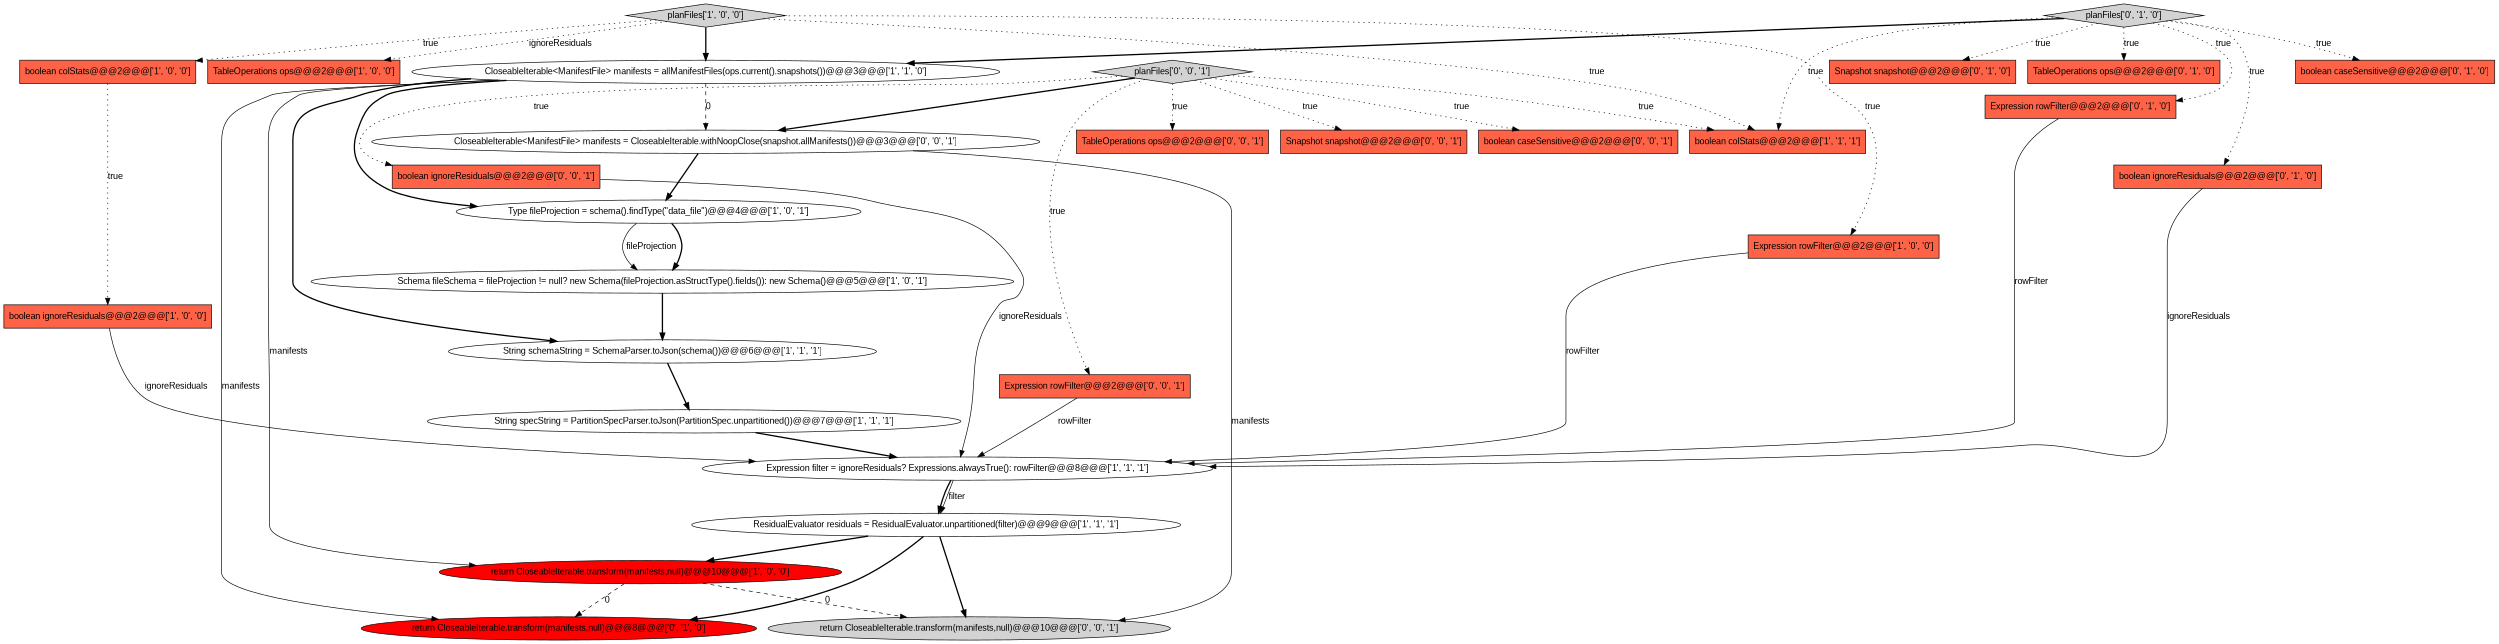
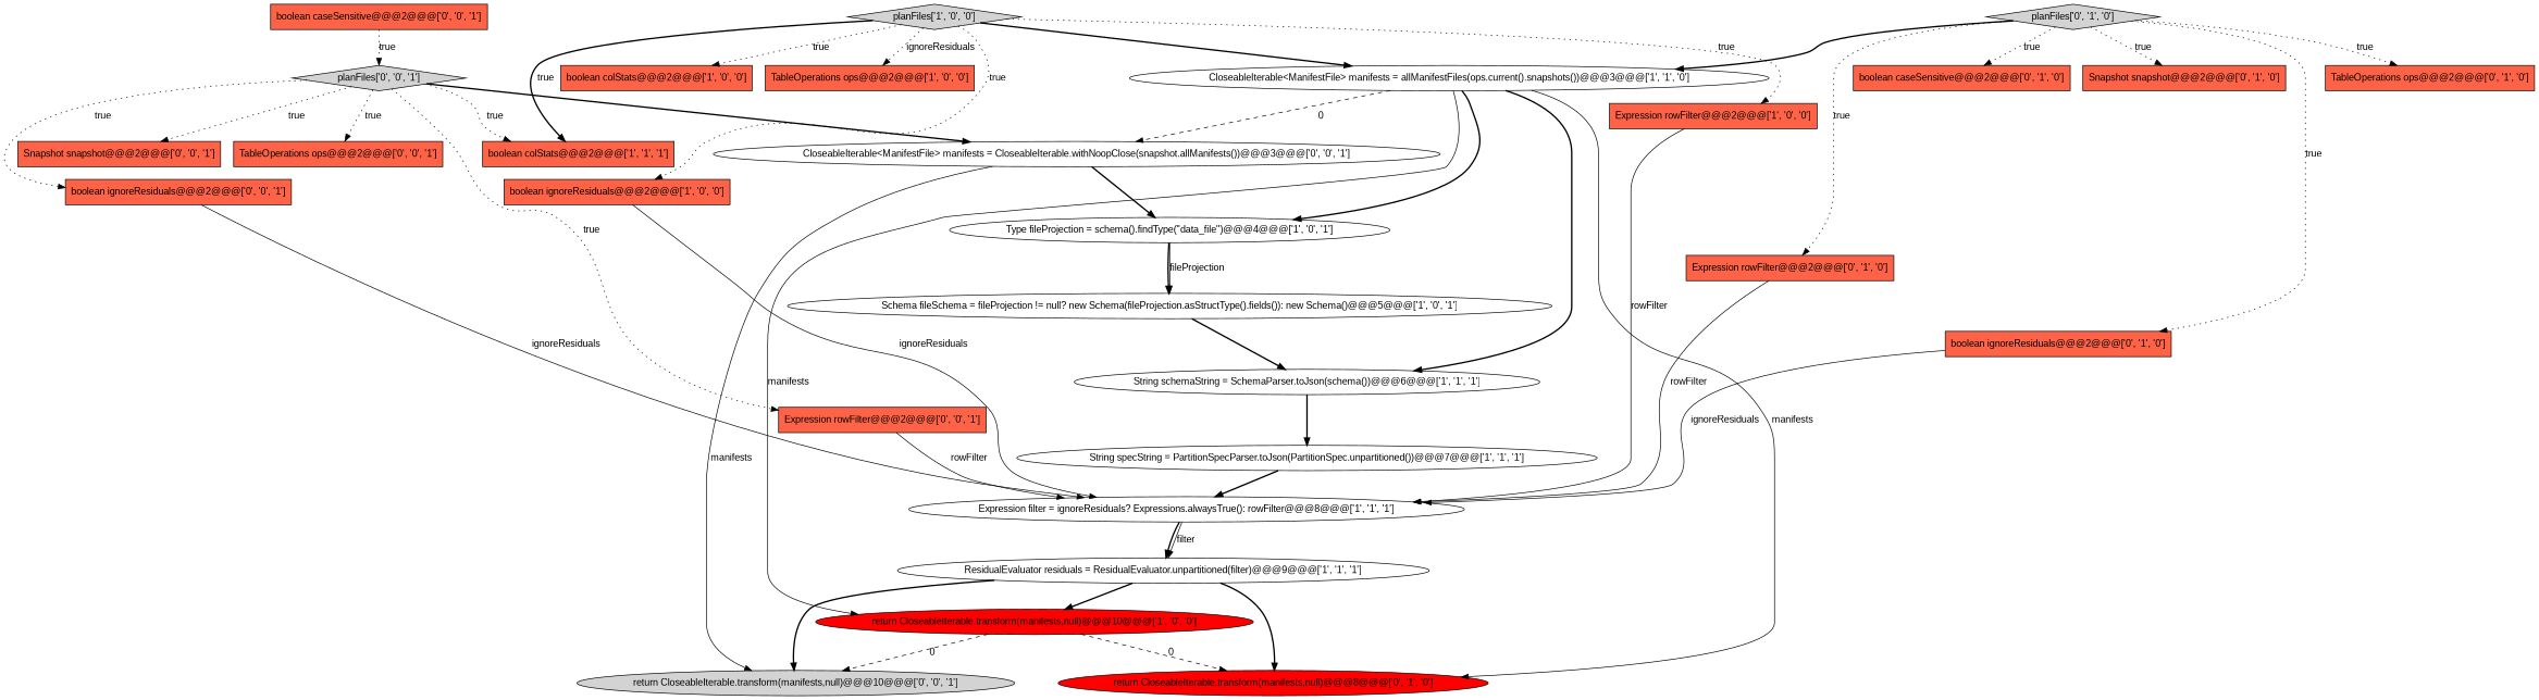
  digraph {
    fontname="Liberation Sans"
    node [fillcolor=tomato fontname="Liberation Sans" shape=box style=filled]
    edge [fontname="Liberation Sans" style=dotted]
    n1 [fillcolor=white label="String schemaString = SchemaParser.toJson(schema())@@@6@@@['1', '1', '1']" shape=ellipse]
    n2 [fillcolor=white label="String specString = PartitionSpecParser.toJson(PartitionSpec.unpartitioned())@@@7@@@['1', '1', '1']" shape=ellipse]
    n3 [fillcolor=white label="Expression filter = ignoreResiduals? Expressions.alwaysTrue(): rowFilter@@@8@@@['1', '1', '1']" shape=ellipse]
    n4 [fillcolor=white label="ResidualEvaluator residuals = ResidualEvaluator.unpartitioned(filter)@@@9@@@['1', '1', '1']" shape=ellipse]
    n5 [label="Expression rowFilter@@@2@@@['1', '0', '0']"]
    n6 [label="boolean ignoreResiduals@@@2@@@['1', '0', '0']"]
    n7 [label="TableOperations ops@@@2@@@['0', '0', '1']"]
    n8 [fillcolor=lightgray label="planFiles['0', '1', '0']" shape=diamond]
    n9 [label="boolean colStats@@@2@@@['1', '1', '1']"]
    n10 [fillcolor=white label="CloseableIterable<ManifestFile> manifests = allManifestFiles(ops.current().snapshots())@@@3@@@['1', '1', '0']" shape=ellipse]
    n11 [label="boolean caseSensitive@@@2@@@['0', '1', '0']"]
    n12 [label="Snapshot snapshot@@@2@@@['0', '1', '0']"]
    n13 [label="Expression rowFilter@@@2@@@['0', '1', '0']"]
    n14 [label="boolean ignoreResiduals@@@2@@@['0', '1', '0']"]
    n15 [label="TableOperations ops@@@2@@@['0', '1', '0']"]
    n16 [fillcolor=red label="return CloseableIterable.transform(manifests,null)@@@10@@@['1', '0', '0']" shape=ellipse]
    n17 [fillcolor=red label="return CloseableIterable.transform(manifests,null)@@@8@@@['0', '1', '0']" shape=ellipse]
    n18 [fillcolor=white label="CloseableIterable<ManifestFile> manifests = CloseableIterable.withNoopClose(snapshot.allManifests())@@@3@@@['0', '0', '1']" shape=ellipse]
    n19 [fillcolor=white label="Type fileProjection = schema().findType(\"data_file\")@@@4@@@['1', '0', '1']" shape=ellipse]
    n20 [fillcolor=lightgray label="return CloseableIterable.transform(manifests,null)@@@10@@@['0', '0', '1']" shape=ellipse]
    n21 [fillcolor=lightgray label="planFiles['0', '0', '1']" shape=diamond]
    n22 [label="Expression rowFilter@@@2@@@['0', '0', '1']"]
    n23 [label="boolean ignoreResiduals@@@2@@@['0', '0', '1']"]
    n24 [label="Snapshot snapshot@@@2@@@['0', '0', '1']"]
    n25 [label="boolean caseSensitive@@@2@@@['0', '0', '1']"]
    n26 [label="boolean colStats@@@2@@@['1', '0', '0']"]
    n27 [fillcolor=white label="Schema fileSchema = fileProjection != null? new Schema(fileProjection.asStructType().fields()): new Schema()@@@5@@@['1', '0', '1']" shape=ellipse]
    n28 [fillcolor=lightgray label="planFiles['1', '0', '0']" shape=diamond]
    n29 [label="TableOperations ops@@@2@@@['1', '0', '0']"]
    n1 -> n2 [style=bold]
    n2 -> n3 [style=bold]
    n3 -> n4 [style=bold]
    n3 -> n4 [label=filter style=solid]
    n4 -> n16 [style=bold]
    n4 -> n17 [style=bold]
    n4 -> n20 [style=bold]
    n5 -> n3 [label=rowFilter style=solid]
    n6 -> n3 [label=ignoreResiduals style=solid]
-   n8 -> n9 [label=true]
    n8 -> n10 [style=bold]
    n8 -> n11 [label=true]
    n8 -> n12 [label=true]
    n8 -> n13 [label=true]
    n8 -> n14 [label=true]
    n8 -> n15 [label=true]
    n10 -> n1 [style=bold]
    n10 -> n16 [label=manifests style=solid]
    n10 -> n17 [label=manifests style=solid]
    n10 -> n18 [label=0 style=dashed]
    n10 -> n19 [style=bold]
    n13 -> n3 [label=rowFilter style=solid]
    n14 -> n3 [label=ignoreResiduals style=solid]
    n16 -> n17 [label=0 style=dashed]
    n16 -> n20 [label=0 style=dashed]
    n18 -> n19 [style=bold]
    n18 -> n20 [label=manifests style=solid]
    n19 -> n27 [style=bold]
    n19 -> n27 [label=fileProjection style=solid]
    n21 -> n7 [label=true]
    n21 -> n9 [label=true]
    n21 -> n18 [style=bold]
    n21 -> n22 [label=true]
    n21 -> n23 [label=true]
    n21 -> n24 [label=true]
-   n21 -> n25 [label=true]
+   n25 -> n21 [label=true]
    n22 -> n3 [label=rowFilter style=solid]
    n23 -> n3 [label=ignoreResiduals style=solid]
    n27 -> n1 [style=bold]
    n28 -> n5 [label=true]
-   n26 -> n6 [label=true]
-   n28 -> n9 [label=true]
+   n28 -> n6 [label=true]
+   n28 -> n9 [label=true style=bold]
    n28 -> n10 [style=bold]
    n28 -> n26 [label=true]
    n28 -> n29 [label=ignoreResiduals]
  }
